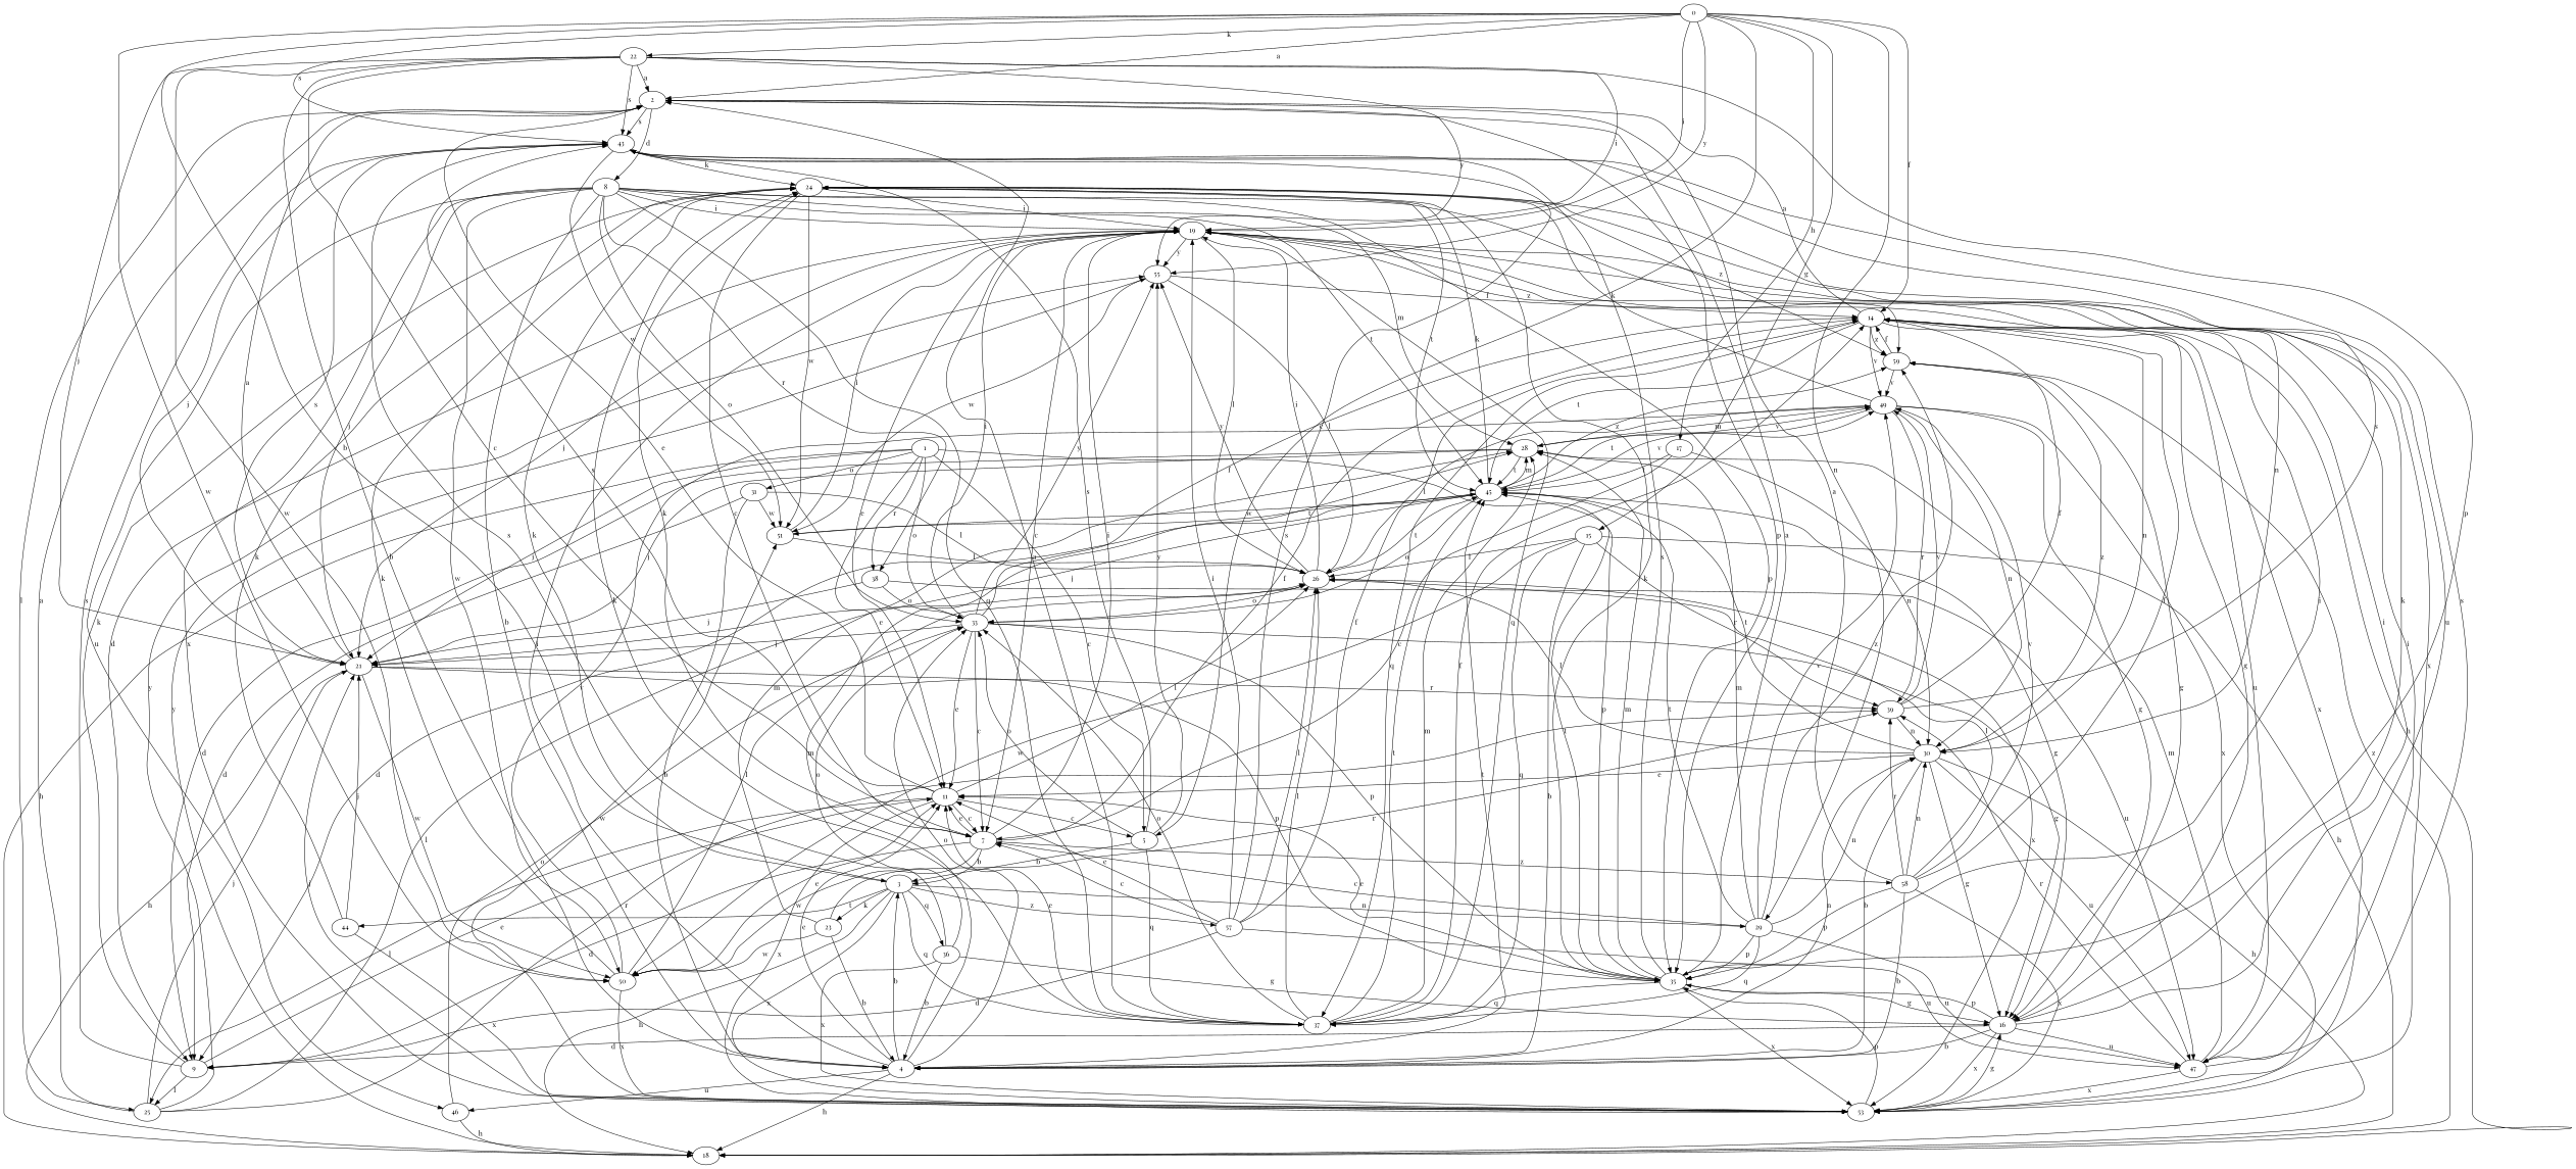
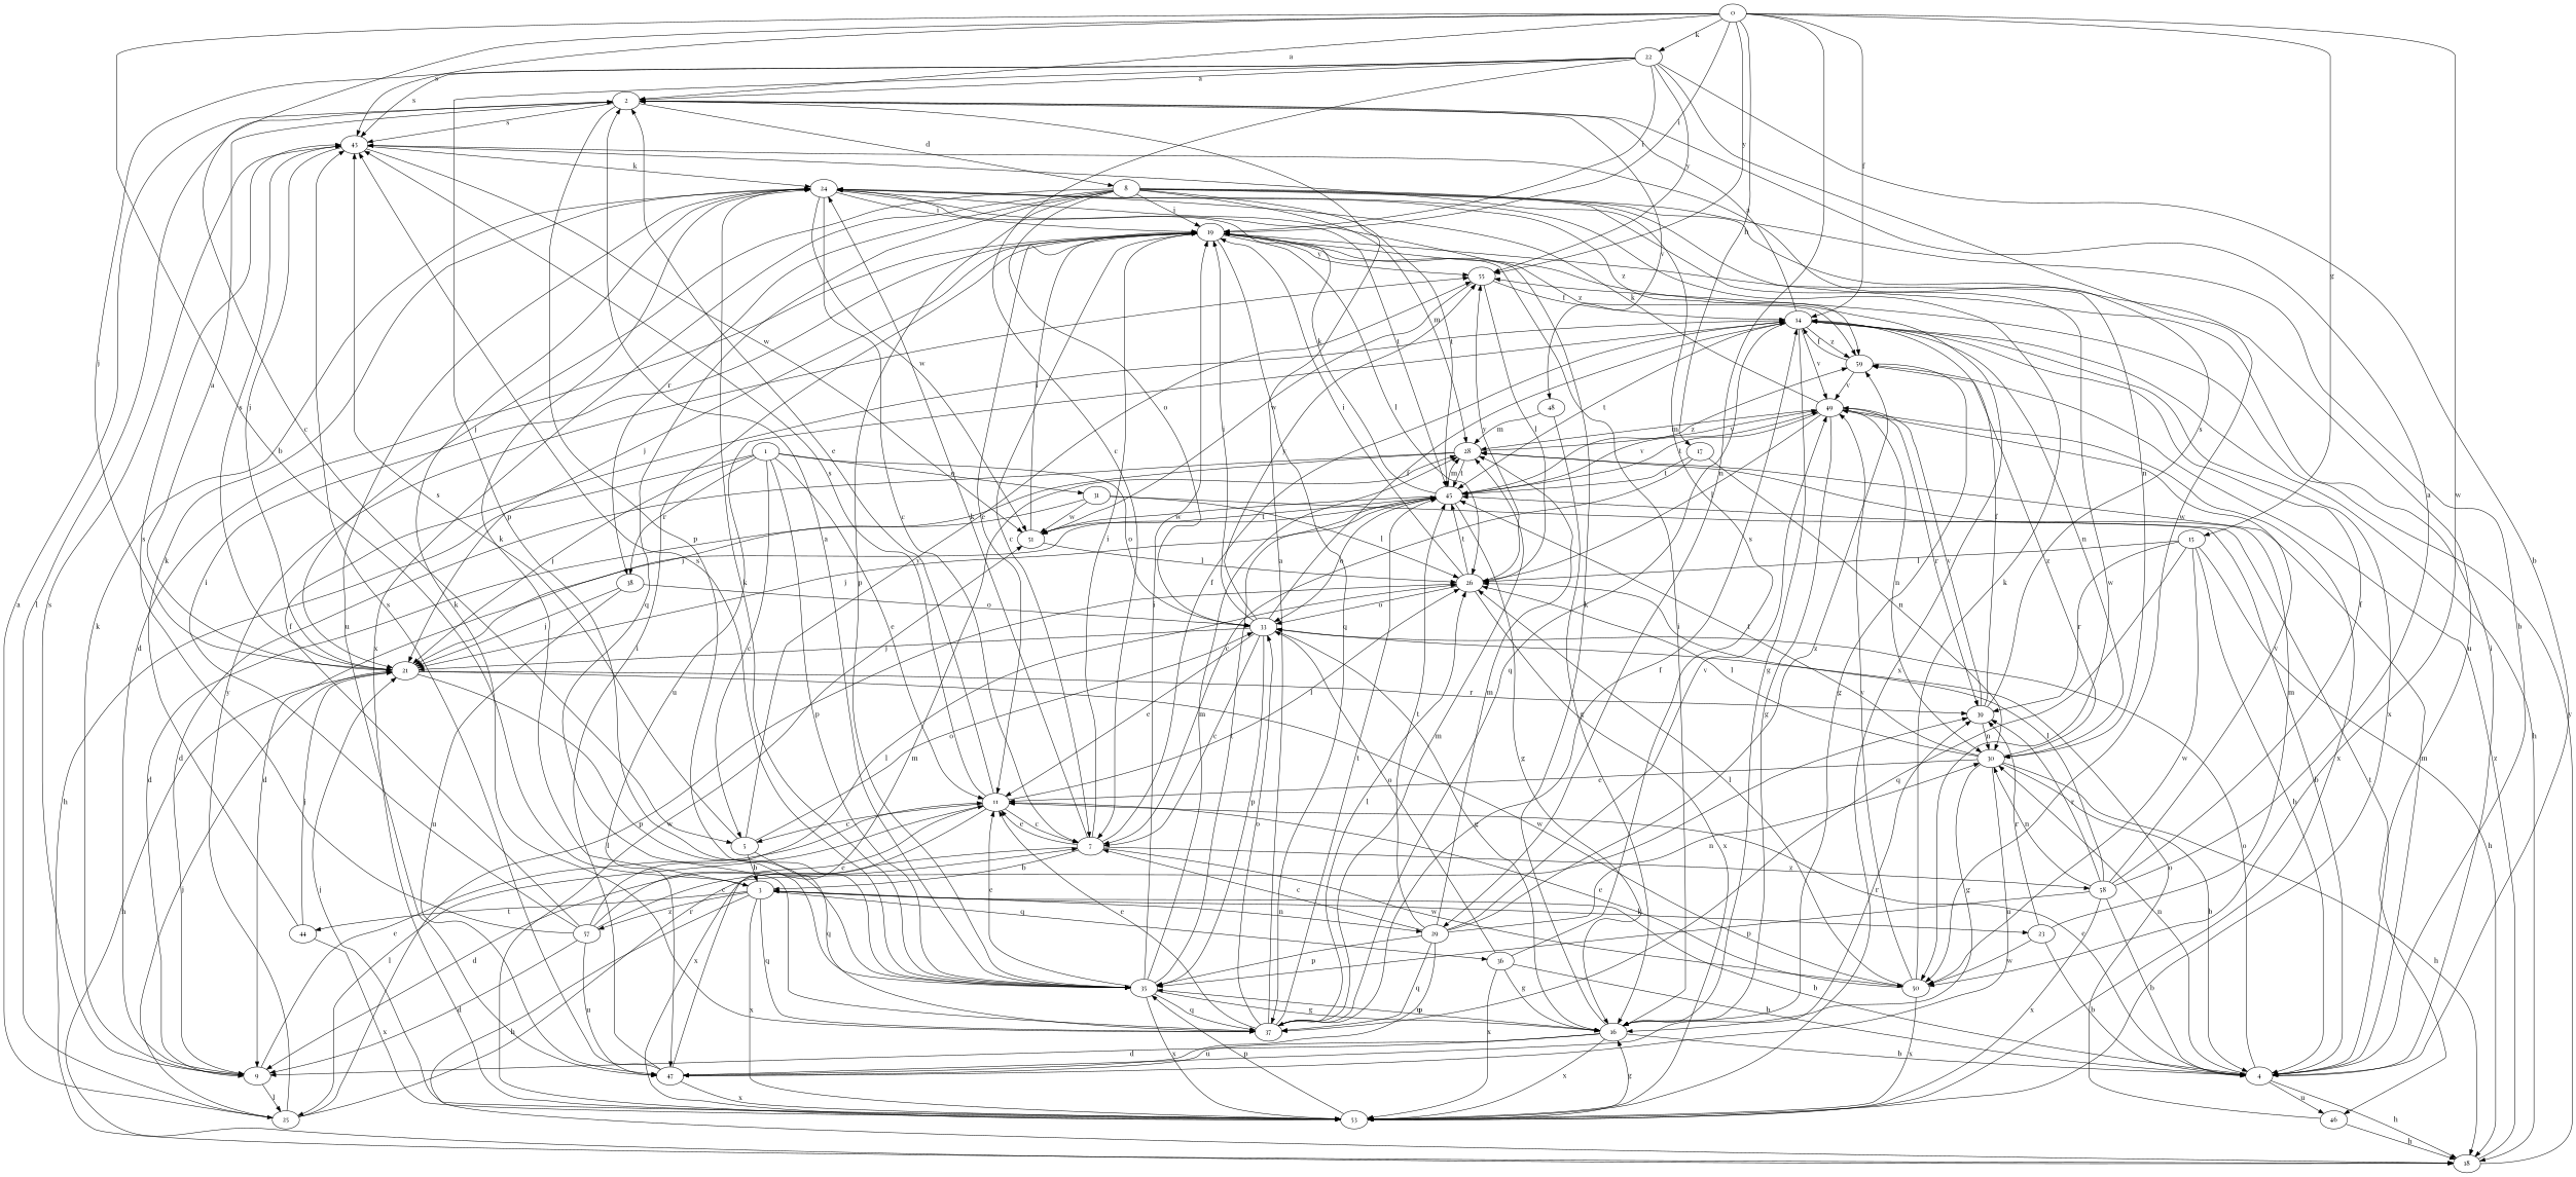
  strict digraph {
    fontname="Playfair Display"
    node [fontname="Playfair Display"]
    edge [fontname="Playfair Display"]
    0
    2
    3
    n4 [label=5]
    14
    15
    17
    19
    22
    29
    43
    50
    55
    35
    8
    25
+   48
    18
    23
    24
    36
    37
    44
    53
    57
    33
    30
    45
    16
    47
    49
    59
    4
    26
    39
    7
    11
    21
    9
    28
    51
    1
    31
    38
    46
    58
    0 -> 2 [label=a]
    0 -> 3 [label=b]
    0 -> n4 [label=c]
    0 -> 14 [label=f]
    0 -> 15 [label=g]
    0 -> 17 [label=h]
    0 -> 19 [label=i]
    0 -> 22 [label=k]
    0 -> 29 [label=n]
    0 -> 43 [label=s]
    0 -> 50 [label=w]
    0 -> 55 [label=y]
    2 -> 43 [label=s]
    2 -> 35 [label=p]
    2 -> 8 [label=d]
    2 -> 25 [label=l]
+   2 -> 48 [label=v]
    3 -> 29 [label=n]
    3 -> 18 [label=h]
    3 -> 23 [label=k]
    3 -> 24 [label=k]
    3 -> 36 [label=q]
    3 -> 37 [label=q]
    3 -> 44 [label=t]
    3 -> 53 [label=x]
    3 -> 57 [label=z]
    n4 -> 3 [label=b]
    n4 -> 43 [label=s]
    n4 -> 55 [label=y]
    n4 -> 37 [label=q]
    n4 -> 33 [label=o]
    14 -> 2 [label=a]
    14 -> 18 [label=h]
    14 -> 37 [label=q]
    14 -> 53 [label=x]
    14 -> 30 [label=n]
    14 -> 45 [label=t]
    14 -> 16 [label=g]
    14 -> 47 [label=u]
    14 -> 49 [label=v]
    14 -> 59 [label=z]
    15 -> 50 [label=w]
    15 -> 18 [label=h]
    15 -> 37 [label=q]
    15 -> 4 [label=b]
    15 -> 26 [label=l]
    15 -> 39 [label=r]
    17 -> 30 [label=n]
    17 -> 45 [label=t]
    17 -> 7 [label=c]
    19 -> 55 [label=y]
    19 -> 37 [label=q]
    19 -> 53 [label=x]
    19 -> 59 [label=z]
    19 -> 26 [label=l]
    19 -> 7 [label=c]
    19 -> 11 [label=e]
    19 -> 21 [label=j]
    19 -> 9 [label=d]
    22 -> 2 [label=a]
    22 -> 19 [label=i]
    22 -> 43 [label=s]
    22 -> 50 [label=w]
    22 -> 55 [label=y]
    22 -> 35 [label=p]
    22 -> 4 [label=b]
    22 -> 7 [label=c]
    22 -> 21 [label=j]
    29 -> 35 [label=p]
    29 -> 37 [label=q]
    29 -> 30 [label=n]
    29 -> 45 [label=t]
    29 -> 47 [label=u]
    29 -> 49 [label=v]
    29 -> 59 [label=z]
    29 -> 7 [label=c]
    29 -> 28 [label=m]
    43 -> 24 [label=k]
    43 -> 21 [label=j]
    43 -> 51 [label=w]
    50 -> 24 [label=k]
    50 -> 53 [label=x]
    50 -> 49 [label=v]
    50 -> 26 [label=l]
    50 -> 11 [label=e]
    55 -> 14 [label=f]
    55 -> 26 [label=l]
    55 -> 51 [label=w]
    35 -> 2 [label=a]
    35 -> 19 [label=i]
    35 -> 43 [label=s]
    35 -> 24 [label=k]
    35 -> 37 [label=q]
    35 -> 53 [label=x]
    35 -> 45 [label=t]
    35 -> 16 [label=g]
    35 -> 11 [label=e]
    35 -> 28 [label=m]
    8 -> 19 [label=i]
    8 -> 50 [label=w]
    8 -> 35 [label=p]
    8 -> 37 [label=q]
    8 -> 53 [label=x]
    8 -> 33 [label=o]
    8 -> 30 [label=n]
    8 -> 45 [label=t]
    8 -> 4 [label=b]
    8 -> 21 [label=j]
    8 -> 28 [label=m]
    8 -> 38 [label=r]
    8 -> 46 [label=u]
    25 -> 2 [label=a]
    25 -> 55 [label=y]
    25 -> 26 [label=l]
    25 -> 39 [label=r]
    25 -> 21 [label=j]
+   48 -> 16 [label=g]
+   48 -> 28 [label=m]
    18 -> 55 [label=y]
    18 -> 59 [label=z]
    23 -> 50 [label=w]
    23 -> 4 [label=b]
    23 -> 39 [label=r]
    23 -> 28 [label=m]
    24 -> 19 [label=i]
    24 -> 45 [label=t]
    24 -> 47 [label=u]
    24 -> 59 [label=z]
    24 -> 7 [label=c]
    24 -> 51 [label=w]
    36 -> 43 [label=s]
    36 -> 53 [label=x]
    36 -> 33 [label=o]
    36 -> 16 [label=g]
    36 -> 4 [label=b]
    37 -> 2 [label=a]
    37 -> 14 [label=f]
    37 -> 24 [label=k]
    37 -> 33 [label=o]
    37 -> 45 [label=t]
    37 -> 26 [label=l]
    37 -> 11 [label=e]
    37 -> 28 [label=m]
    44 -> 24 [label=k]
    44 -> 53 [label=x]
    44 -> 21 [label=j]
    53 -> 35 [label=p]
    53 -> 16 [label=g]
    53 -> 21 [label=j]
    53 -> 51 [label=w]
    57 -> 14 [label=f]
    57 -> 19 [label=i]
    57 -> 43 [label=s]
    57 -> 47 [label=u]
    57 -> 26 [label=l]
    57 -> 7 [label=c]
    57 -> 11 [label=e]
    57 -> 9 [label=d]
    33 -> 14 [label=f]
    33 -> 19 [label=i]
    33 -> 55 [label=y]
    33 -> 35 [label=p]
    33 -> 16 [label=g]
    33 -> 7 [label=c]
    33 -> 11 [label=e]
    33 -> 21 [label=j]
    30 -> 18 [label=h]
    30 -> 45 [label=t]
    30 -> 16 [label=g]
    30 -> 47 [label=u]
    30 -> 59 [label=z]
    30 -> 4 [label=b]
    30 -> 26 [label=l]
    30 -> 11 [label=e]
    45 -> 24 [label=k]
    45 -> 33 [label=o]
    45 -> 16 [label=g]
    45 -> 49 [label=v]
    45 -> 59 [label=z]
    45 -> 21 [label=j]
    45 -> 9 [label=d]
    45 -> 28 [label=m]
    45 -> 51 [label=w]
    16 -> 19 [label=i]
    16 -> 35 [label=p]
    16 -> 24 [label=k]
    16 -> 53 [label=x]
    16 -> 47 [label=u]
    16 -> 4 [label=b]
    16 -> 9 [label=d]
    47 -> 19 [label=i]
    47 -> 43 [label=s]
    47 -> 53 [label=x]
    47 -> 39 [label=r]
    47 -> 28 [label=m]
    49 -> 24 [label=k]
    49 -> 53 [label=x]
    49 -> 30 [label=n]
    49 -> 45 [label=t]
    49 -> 16 [label=g]
    49 -> 26 [label=l]
    49 -> 39 [label=r]
    49 -> 28 [label=m]
    59 -> 14 [label=f]
    59 -> 16 [label=g]
    59 -> 49 [label=v]
    4 -> 3 [label=b]
    4 -> 19 [label=i]
    4 -> 18 [label=h]
    4 -> 33 [label=o]
    4 -> 30 [label=n]
    4 -> 45 [label=t]
    4 -> 11 [label=e]
    4 -> 28 [label=m]
    4 -> 46 [label=u]
    26 -> 19 [label=i]
    26 -> 55 [label=y]
    26 -> 53 [label=x]
    26 -> 33 [label=o]
    26 -> 45 [label=t]
    39 -> 14 [label=f]
    39 -> 43 [label=s]
    39 -> 30 [label=n]
    39 -> 49 [label=v]
    7 -> 3 [label=b]
    7 -> 14 [label=f]
    7 -> 19 [label=i]
    7 -> 50 [label=w]
    7 -> 24 [label=k]
    7 -> 11 [label=e]
    7 -> 9 [label=d]
    7 -> 58 [label=z]
    11 -> 2 [label=e]
    11 -> n4 [label=c]
    11 -> 43 [label=s]
    11 -> 25 [label=l]
    11 -> 53 [label=x]
    11 -> 26 [label=l]
    11 -> 7 [label=c]
    21 -> 2 [label=a]
    21 -> 43 [label=s]
    21 -> 50 [label=w]
    21 -> 35 [label=p]
    21 -> 18 [label=h]
    21 -> 39 [label=r]
    9 -> 43 [label=s]
    9 -> 25 [label=l]
    9 -> 24 [label=k]
    9 -> 11 [label=e]
    28 -> 45 [label=t]
    28 -> 49 [label=v]
    28 -> 21 [label=j]
    28 -> 9 [label=d]
    51 -> 19 [label=i]
    51 -> 45 [label=t]
    51 -> 26 [label=l]
    1 -> n4 [label=c]
    1 -> 35 [label=p]
    1 -> 18 [label=h]
    1 -> 33 [label=o]
    1 -> 11 [label=e]
    1 -> 21 [label=j]
    1 -> 31 [label=o]
    1 -> 38 [label=r]
    31 -> 4 [label=b]
    31 -> 26 [label=l]
    31 -> 9 [label=d]
    31 -> 51 [label=w]
    38 -> 33 [label=o]
    38 -> 47 [label=u]
    38 -> 21 [label=j]
    46 -> 18 [label=h]
    46 -> 33 [label=o]
    58 -> 2 [label=a]
    58 -> 14 [label=f]
    58 -> 35 [label=p]
    58 -> 53 [label=x]
    58 -> 30 [label=n]
    58 -> 49 [label=v]
    58 -> 4 [label=b]
    58 -> 26 [label=l]
    58 -> 39 [label=r]
  }
